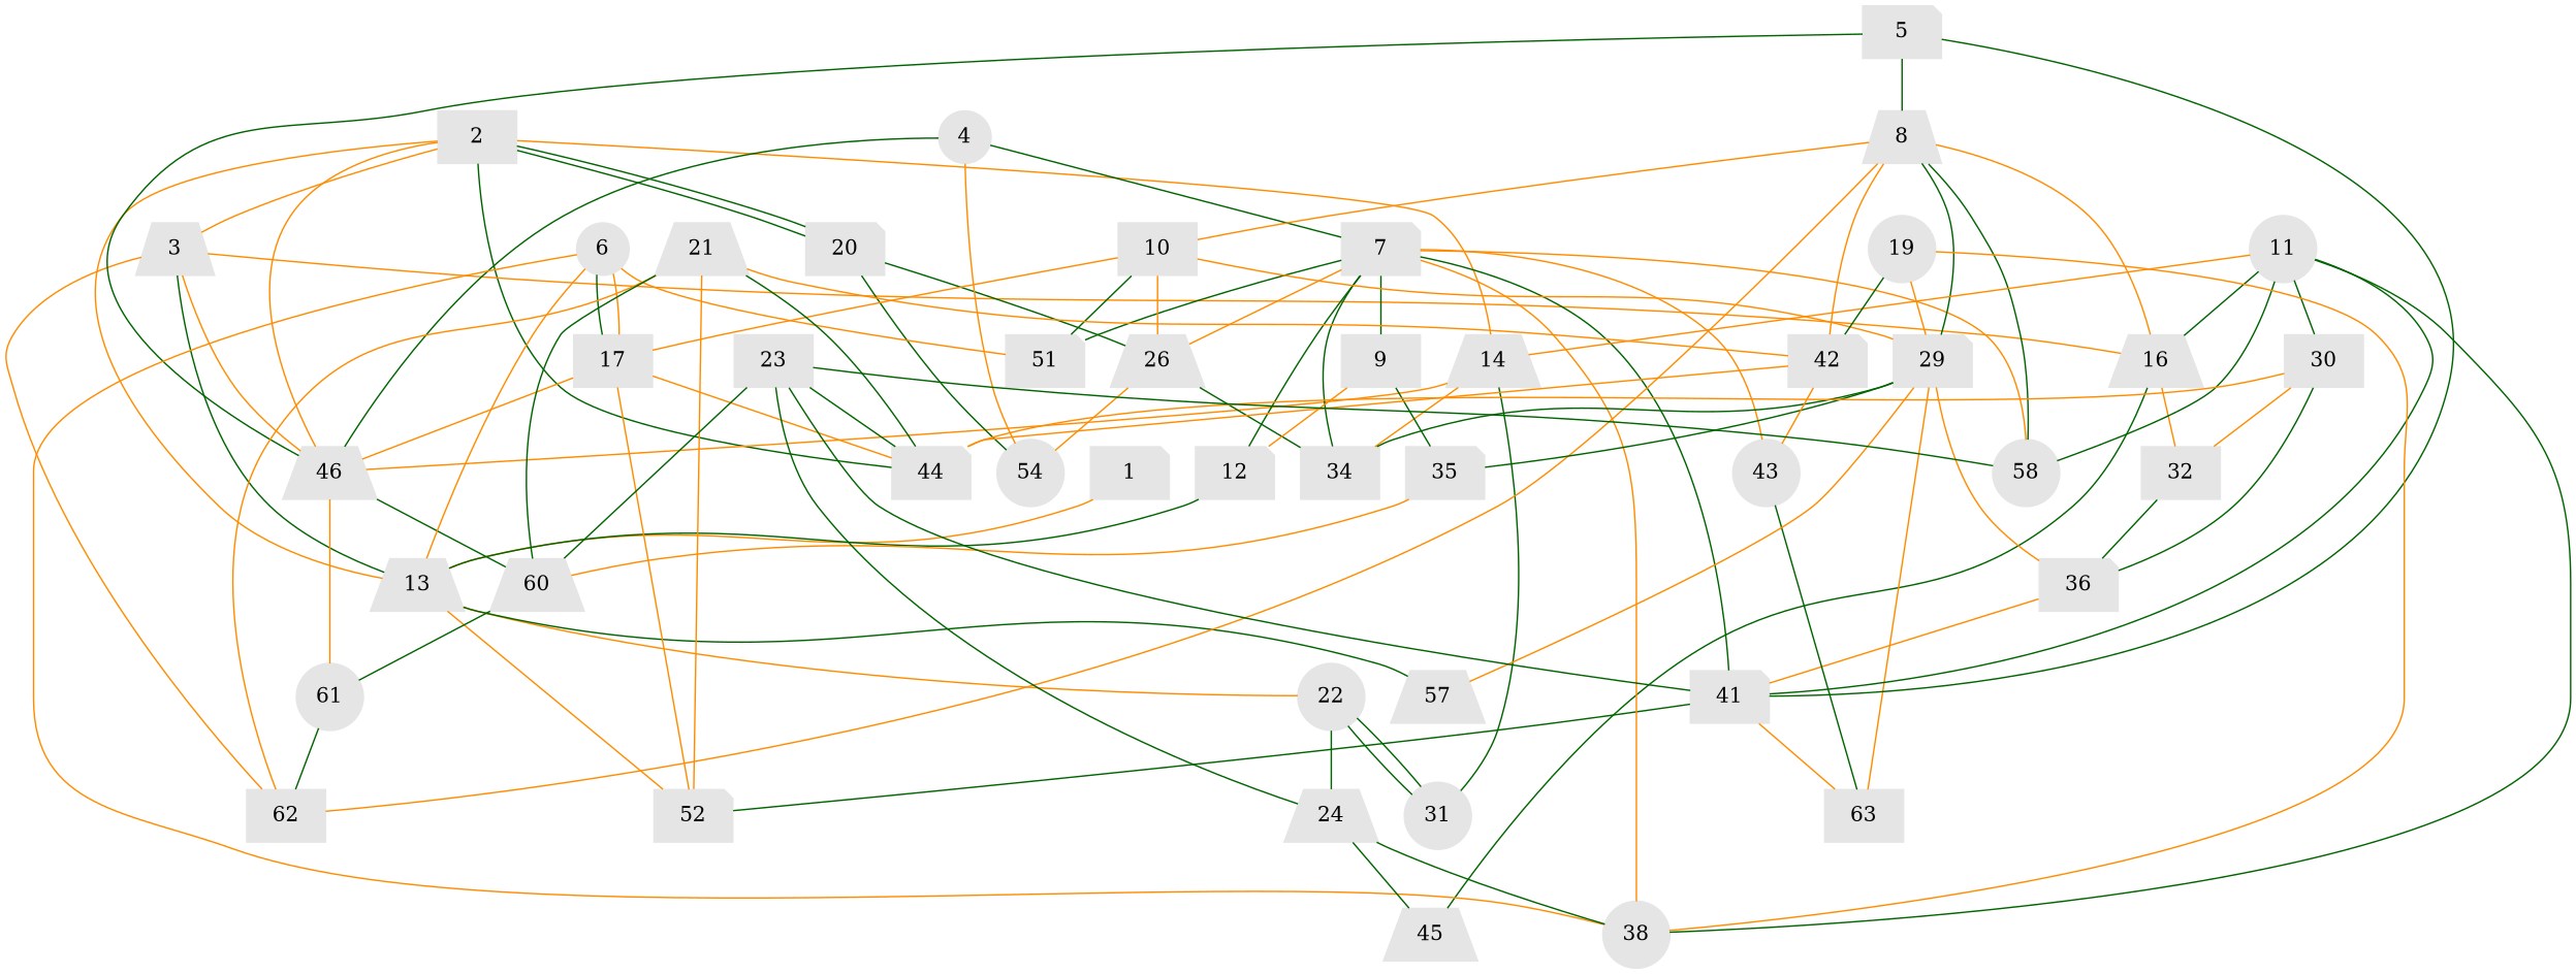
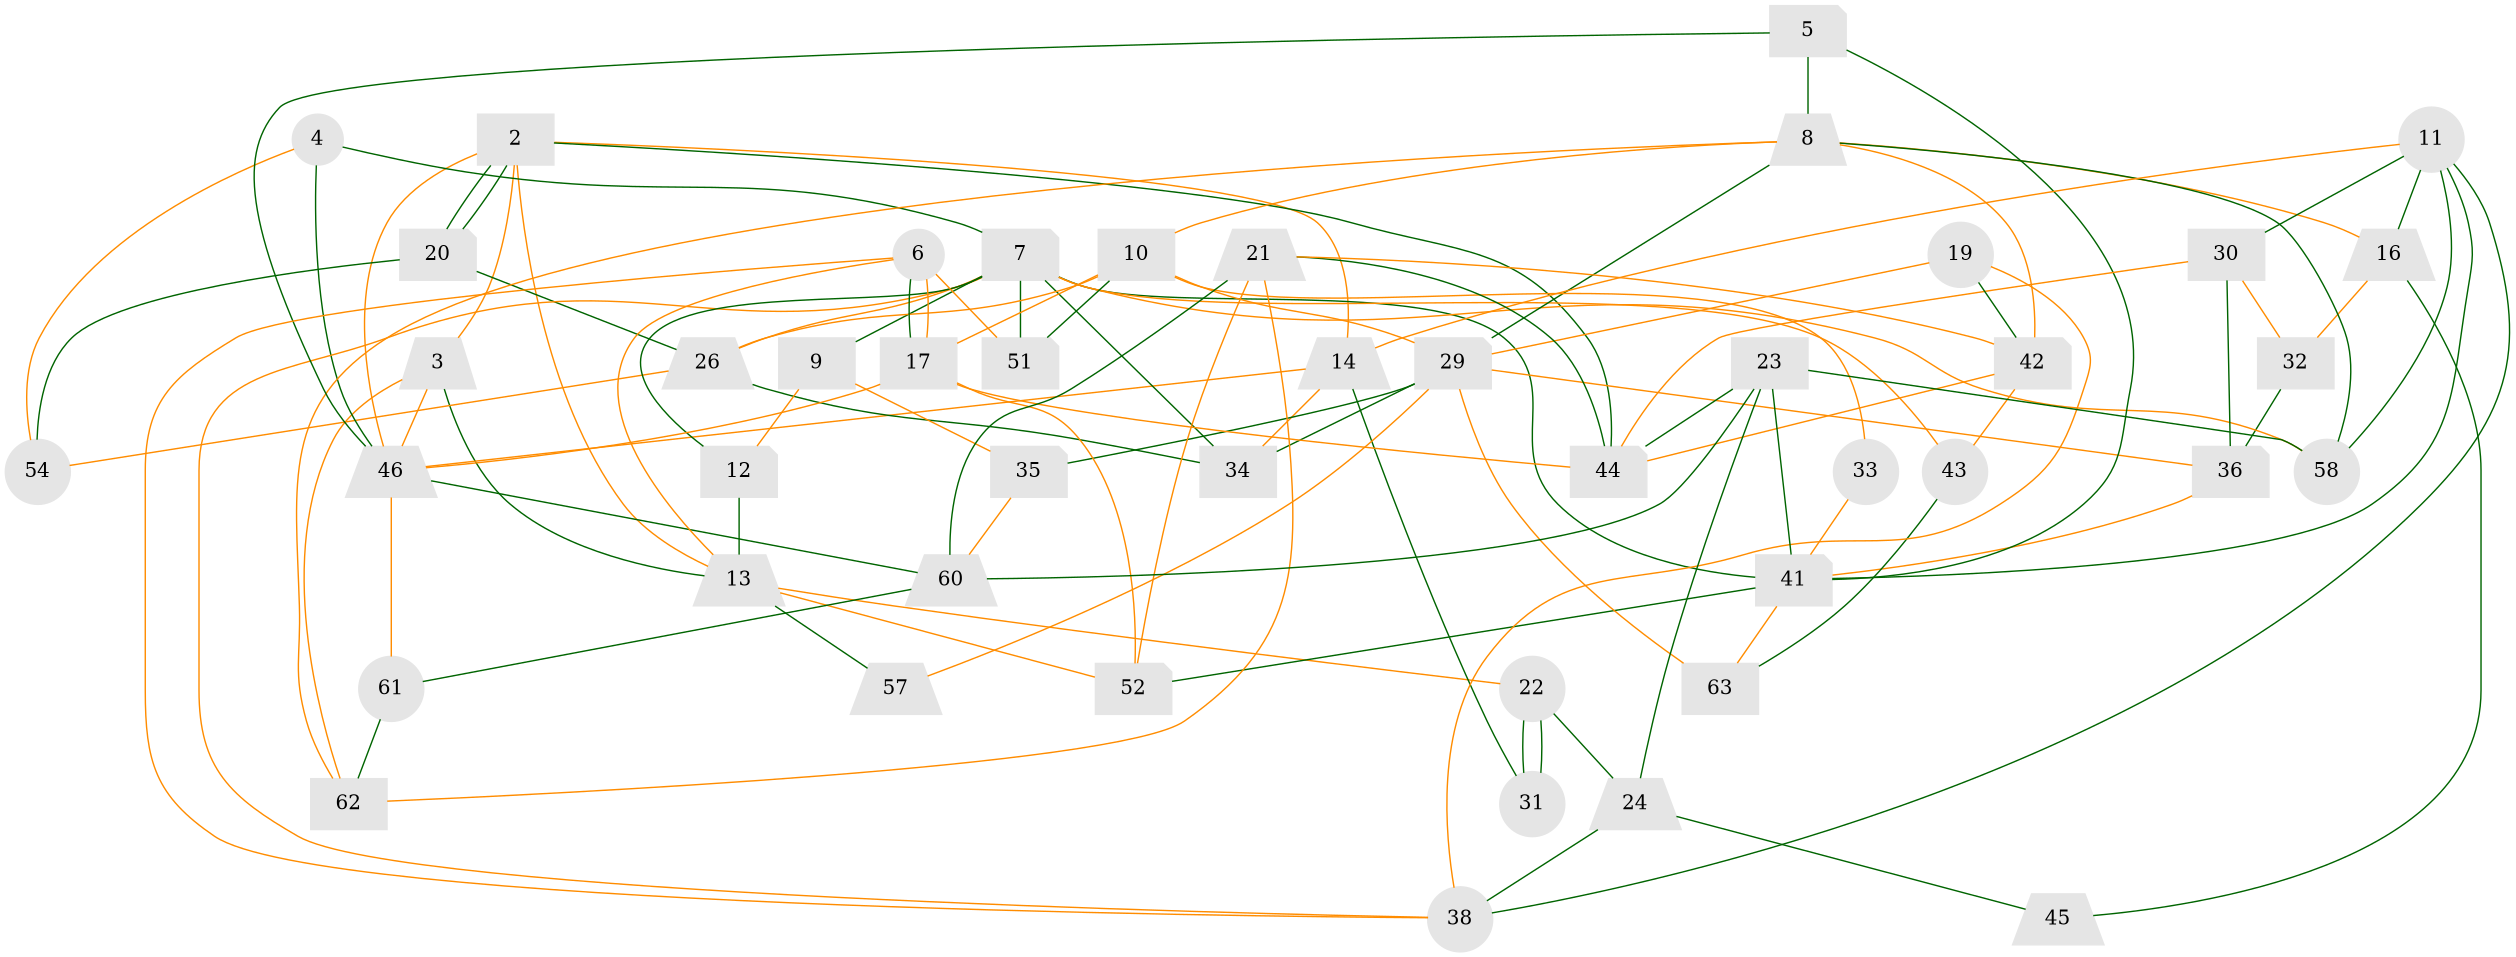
  graph {
    node [color=gray90 shape=note style=filled]
    edge [color=darkorange]
    13 [shape=trapezium super="+15"]
    22 [shape=circle]
    52
    57 [shape=trapezium]
-   1
    41 [super="+55"]
    36
    2 [shape=box super="+28"]
    3 [shape=trapezium super="+18"]
    14 [shape=trapezium super="+40"]
    20
    44 [super="+59"]
    46 [shape=trapezium super="+65"]
    16 [shape=trapezium]
    62 [shape=box]
    34 [shape=box super="+56"]
    31 [shape=circle]
    54 [shape=circle]
    26 [shape=trapezium]
    60 [shape=trapezium]
    61 [shape=circle]
    32 [shape=box super="+48"]
    45 [shape=trapezium]
    4 [shape=circle super="+25"]
    7 [super="+66"]
    38 [shape=circle super="+50"]
    51
    9 [shape=box]
    12
    43 [shape=circle]
    58 [shape=circle]
    8 [shape=trapezium super="+64"]
    10 [shape=box super="+39"]
    29 [super="+49"]
    42
    5
    63 [shape=box]
    6 [shape=circle super="+67"]
    17 [shape=box]
    35
+   33 [shape=circle]
    11 [shape=circle super="+37"]
    30 [shape=box super="+68"]
    24 [shape=trapezium super="+27"]
    19 [shape=circle]
    21 [shape=trapezium super="+53"]
    23 [shape=box super="+47"]
    13 -- 22
    13 -- 52
    13 -- 57 [color=darkgreen]
    22 -- 31 [color=darkgreen]
    22 -- 31 [color=darkgreen]
    22 -- 24 [color=darkgreen]
-   1 -- 13
    41 -- 52 [color=darkgreen]
    41 -- 63
    36 -- 41
    2 -- 13
    2 -- 3
    2 -- 14
    2 -- 20 [color=darkgreen]
    2 -- 20 [color=darkgreen]
    2 -- 44 [color=darkgreen]
    2 -- 46
    3 -- 13 [color=darkgreen]
    3 -- 46
-   3 -- 16
    3 -- 62
    14 -- 46
    14 -- 34
    14 -- 31 [color=darkgreen]
    20 -- 54 [color=darkgreen]
    20 -- 26 [color=darkgreen]
    46 -- 60 [color=darkgreen]
    46 -- 61
    16 -- 32 [weight=2]
    16 -- 45 [color=darkgreen]
    26 -- 34 [color=darkgreen]
    26 -- 54
    60 -- 61 [color=darkgreen]
    61 -- 62 [color=darkgreen]
    32 -- 36 [color=darkgreen]
    4 -- 46 [color=darkgreen]
    4 -- 54
    4 -- 7 [color=darkgreen]
    7 -- 41 [color=darkgreen]
    7 -- 34 [color=darkgreen]
    7 -- 26
    7 -- 38
    7 -- 51 [color=darkgreen]
    7 -- 9 [color=darkgreen]
    7 -- 12 [color=darkgreen]
    7 -- 43
    7 -- 58 [weight=2]
    9 -- 12
-   9 -- 35 [color=darkgreen]
+   9 -- 35
    12 -- 13 [color=darkgreen]
    43 -- 63 [color=darkgreen]
    8 -- 16
    8 -- 62
    8 -- 58 [color=darkgreen]
    8 -- 10
    8 -- 29 [color=darkgreen]
    8 -- 42
    10 -- 26
    10 -- 51 [color=darkgreen]
    10 -- 29
    10 -- 17
+   10 -- 33
    29 -- 57
    29 -- 36
    29 -- 34 [color=darkgreen]
    29 -- 63 [weight=2]
    29 -- 35 [color=darkgreen]
    42 -- 44
    42 -- 43
    5 -- 41 [color=darkgreen]
    5 -- 46 [color=darkgreen]
    5 -- 8 [color=darkgreen]
    6 -- 13
    6 -- 38
    6 -- 51
    6 -- 17 [color=darkgreen]
    6 -- 17
    17 -- 52
    17 -- 44
    17 -- 46
    35 -- 60
+   33 -- 41
    11 -- 41 [color=darkgreen]
    11 -- 14
    11 -- 16 [color=darkgreen]
    11 -- 38 [color=darkgreen]
    11 -- 58 [color=darkgreen]
    11 -- 30 [color=darkgreen]
    30 -- 36 [color=darkgreen]
    30 -- 44
    30 -- 32
    24 -- 45 [color=darkgreen]
    24 -- 38 [color=darkgreen]
    19 -- 38
    19 -- 29
    19 -- 42 [color=darkgreen]
    21 -- 52
    21 -- 44 [color=darkgreen]
    21 -- 62
    21 -- 60 [color=darkgreen]
    21 -- 42
    23 -- 41 [color=darkgreen weight=2]
    23 -- 44 [color=darkgreen]
    23 -- 60 [color=darkgreen]
    23 -- 58 [color=darkgreen]
    23 -- 24 [color=darkgreen]
  }
